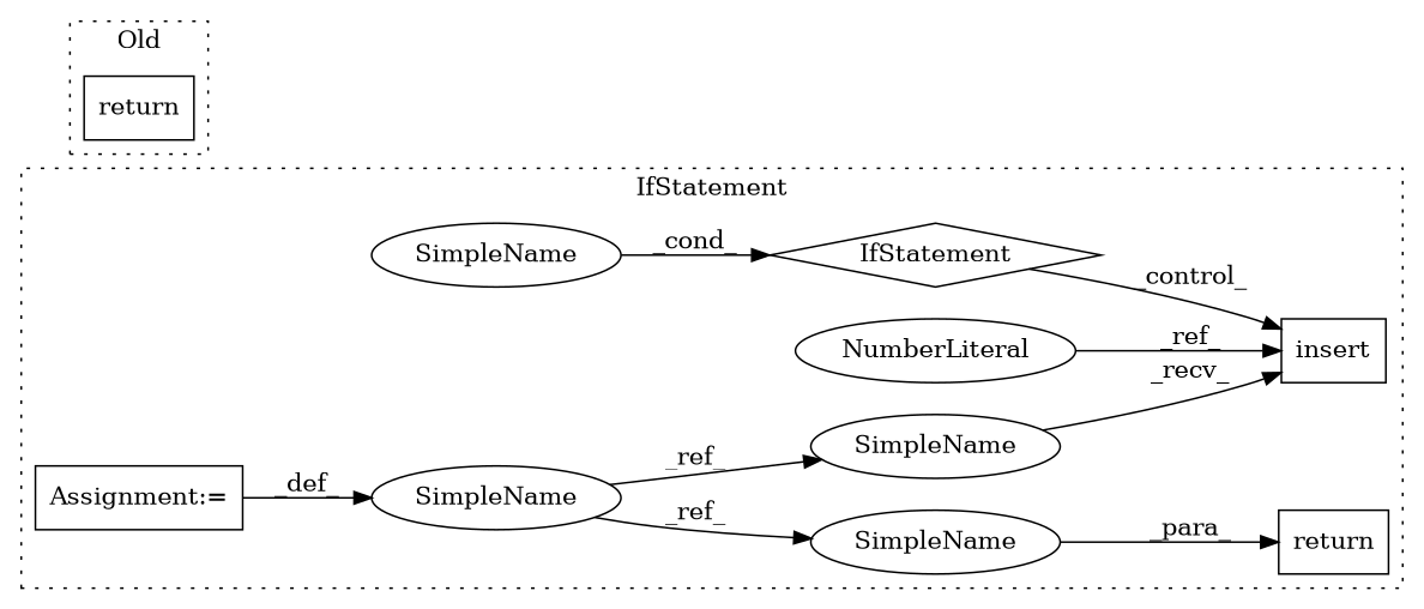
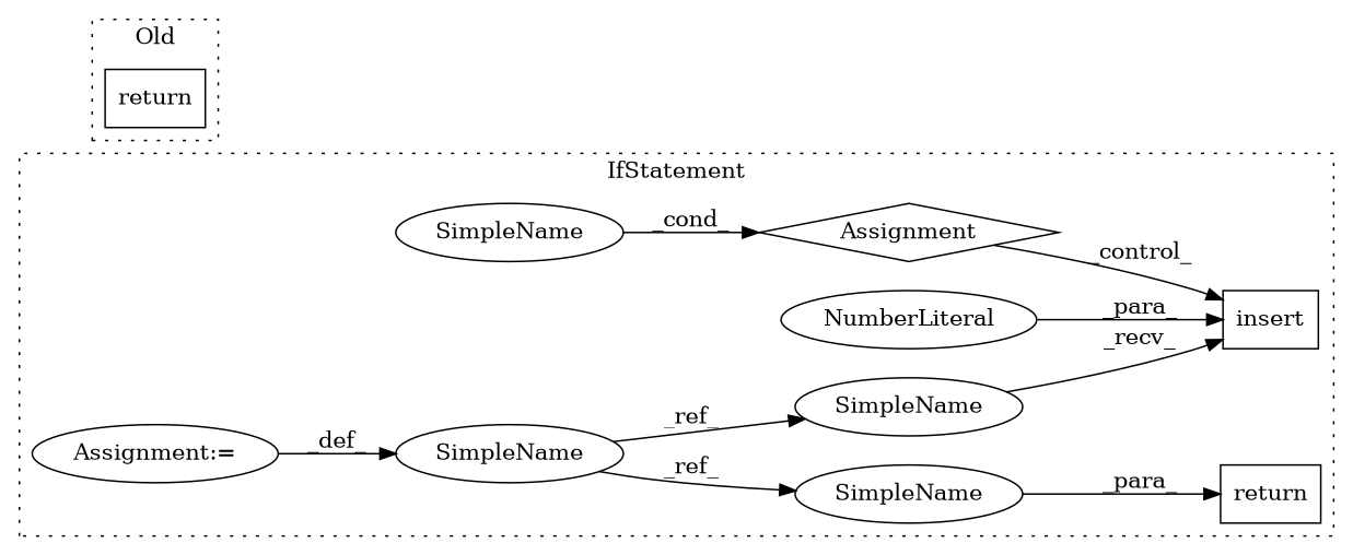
  digraph {
    rankdir=LR
    node [a=42 l=1 shape=ellipse]
    n1 [a=32 l="7,1" label=insert s="1558,1584" shape=box]
    n2 [a=34 label=NumberLiteral s=1565]
-   n3 [a=7 label="Assignment:=" s=848 shape=box]
+   n3 [a=7 label="Assignment:=" s=848]
    n4 [a=41 l=7 label=return s=1605 shape=box]
    n5 [l=4 label=SimpleName s=844]
-   n6 [a=25 l="4,2" label=IfStatement s="1536,1541" shape=diamond]
+   n6 [a=25 l="4,2" label=Assignment s="1536,1541" shape=diamond]
    n7 [l=4 label=SimpleName s=1553]
    n8 [l=4 label=SimpleName s=1612]
    n9 [label=SimpleName s=1540]
    n10 [a=41 l=7 label=return s=710 shape=box]
    subgraph cluster_1 {
      label=IfStatement
      style=dotted
      n1
      n2
      n3
      n4
      n5
      n6
      n7
      n8
      n9
    }
    subgraph cluster_2 {
      label=Old
      style=dotted
      n10
    }
-   n2 -> n1 [label=_ref_]
+   n2 -> n1 [label=_para_]
    n3 -> n5 [label=_def_]
    n5 -> n7 [label=_ref_]
    n5 -> n8 [label=_ref_]
    n6 -> n1 [label=_control_]
    n7 -> n1 [label=_recv_]
    n8 -> n4 [label=_para_]
    n9 -> n6 [label=_cond_]
  }
